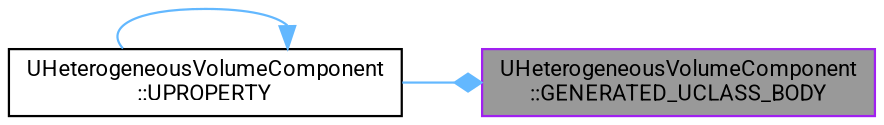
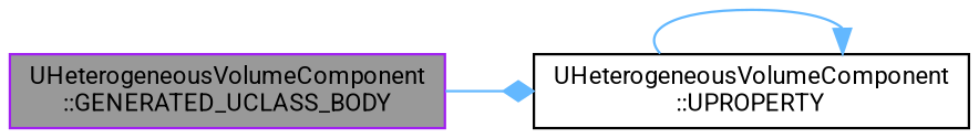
  digraph {
    rankdir=LR
    fontname=Roboto
    node [fontname=Roboto fontsize=10 shape=box style=filled]
    edge [color=steelblue1 fontname=Roboto fontsize=10 labelfontname=Helvetica labelfontsize=10 style=solid]
    n1 [color=purple fillcolor=grey60 fontcolor=black height=0.2 label="UHeterogeneousVolumeComponent\l::GENERATED_UCLASS_BODY" width=0.4]
    n2 [color=black fillcolor=white height=0.2 label="UHeterogeneousVolumeComponent\l::UPROPERTY" width=0.4]
-   n2 -> n1 [arrowhead=diamond]
+   n1 -> n2 [arrowhead=diamond]
    n2 -> n2 [arrowhead=normal]
  }
